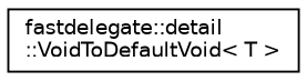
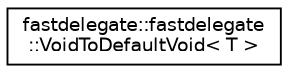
  digraph {
    rankdir=LR
-   n1 [color=black fillcolor=white fontname=Helvetica fontsize=10 height=0.2 label="fastdelegate::detail\l::VoidToDefaultVoid\< T \>" shape=record style=filled width=0.4]
+   n1 [color=black fillcolor=white fontname=Helvetica fontsize=10 height=0.2 label="fastdelegate::fastdelegate\l::VoidToDefaultVoid\< T \>" shape=record style=filled width=0.4]
  }
